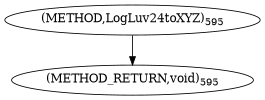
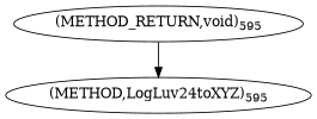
  digraph {
    n1 [label=<(METHOD,LogLuv24toXYZ)<SUB>595</SUB>>]
    n2 [label=<(METHOD_RETURN,void)<SUB>595</SUB>>]
-   n1 -> n2
+   n2 -> n1
  }
